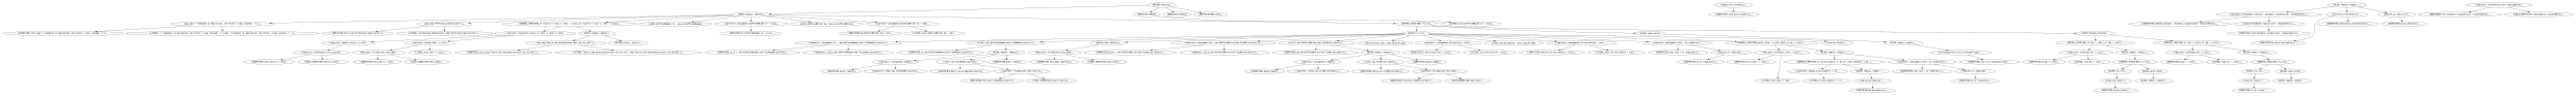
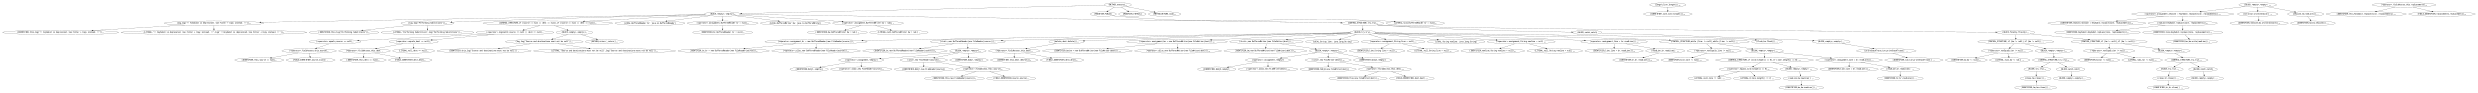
  digraph {
    fontname="Roboto Mono"
    node [fontname="Roboto Mono"]
    edge [fontname="Roboto Mono"]
    n1 [label=<(METHOD,execute)<SUB>88</SUB>>]
    n2 [label=<(BLOCK,&lt;empty&gt;,&lt;empty&gt;)<SUB>88</SUB>>]
    n3 [label=<(MODIFIER,PUBLIC)>]
    n4 [label=<(MODIFIER,VIRTUAL)>]
    n5 [label=<(METHOD_RETURN,void)<SUB>88</SUB>>]
    n6 [label=<(log,log(&quot;!! KeySubst is deprecated. Use Filter + Copy instead. !!&quot;))<SUB>89</SUB>>]
    n7 [label=<(log,log(&quot;Performing Substitions&quot;))<SUB>90</SUB>>]
    n8 [label=<(CONTROL_STRUCTURE,if (source == null || dest == null),if (source == null || dest == null))<SUB>91</SUB>>]
    n9 [label=<(LOCAL,BufferedReader br: java.io.BufferedReader)>]
    n10 [label=<(&lt;operator&gt;.assignment,BufferedReader br = null)<SUB>95</SUB>>]
    n11 [label=<(LOCAL,BufferedWriter bw: java.io.BufferedWriter)>]
    n12 [label=<(&lt;operator&gt;.assignment,BufferedWriter bw = null)<SUB>96</SUB>>]
    n13 [label=<(CONTROL_STRUCTURE,try,try)<SUB>97</SUB>>]
    n14 [label=<(LITERAL,null,BufferedReader br = null)<SUB>95</SUB>>]
    n15 [label=<(IDENTIFIER,this,log(&quot;!! KeySubst is deprecated. Use Filter + Copy instead. !!&quot;))<SUB>89</SUB>>]
    n16 [label=<(LITERAL,&quot;!! KeySubst is deprecated. Use Filter + Copy instead. !!&quot;,log(&quot;!! KeySubst is deprecated. Use Filter + Copy instead. !!&quot;))<SUB>89</SUB>>]
    n17 [label=<(IDENTIFIER,this,log(&quot;Performing Substitions&quot;))<SUB>90</SUB>>]
    n18 [label=<(LITERAL,&quot;Performing Substitions&quot;,log(&quot;Performing Substitions&quot;))<SUB>90</SUB>>]
    n19 [label=<(&lt;operator&gt;.logicalOr,source == null || dest == null)<SUB>91</SUB>>]
    n20 [label=<(BLOCK,&lt;empty&gt;,&lt;empty&gt;)<SUB>91</SUB>>]
    n21 [label=<(IDENTIFIER,br,BufferedReader br = null)<SUB>95</SUB>>]
    n22 [label=<(IDENTIFIER,bw,BufferedWriter bw = null)<SUB>46</SUB>>]
    n23 [label=<(LITERAL,null,BufferedWriter bw = null)<SUB>96</SUB>>]
    n24 [label=<(BLOCK,try,try)<SUB>97</SUB>>]
    n25 [label=<(BLOCK,catch,catch)>]
    n26 [label=<(BLOCK,finally,finally)<SUB>118</SUB>>]
    n27 [label=<(&lt;operator&gt;.equals,source == null)<SUB>91</SUB>>]
    n28 [label=<(&lt;operator&gt;.equals,dest == null)<SUB>91</SUB>>]
    n29 [label=<(log,log(&quot;Source and destinations must not be null&quot;))<SUB>92</SUB>>]
    n30 [label=<(RETURN,return;,return;)<SUB>93</SUB>>]
    n31 [label=<(&lt;operator&gt;.fieldAccess,this.source)<SUB>91</SUB>>]
    n32 [label=<(&lt;operator&gt;.fieldAccess,this.dest)<SUB>91</SUB>>]
    n33 [label=<(LITERAL,null,dest == null)<SUB>91</SUB>>]
    n34 [label=<(IDENTIFIER,this,source == null)<SUB>91</SUB>>]
    n35 [label=<(FIELD_IDENTIFIER,source,source)<SUB>91</SUB>>]
    n36 [label=<(IDENTIFIER,this,dest == null)<SUB>91</SUB>>]
    n37 [label=<(FIELD_IDENTIFIER,dest,dest)<SUB>91</SUB>>]
    n38 [label=<(IDENTIFIER,this,log(&quot;Source and destinations must not be null&quot;))<SUB>92</SUB>>]
    n39 [label=<(LITERAL,&quot;Source and destinations must not be null&quot;,log(&quot;Source and destinations must not be null&quot;))<SUB>92</SUB>>]
    n40 [label=<(&lt;operator&gt;.assignment,br = new BufferedReader(new FileReader(source)))<SUB>98</SUB>>]
    n41 [label=<(&lt;init&gt;,new BufferedReader(new FileReader(source)))<SUB>98</SUB>>]
    n42 [label=<(delete,dest.delete())<SUB>99</SUB>>]
    n43 [label=<(&lt;operator&gt;.assignment,bw = new BufferedWriter(new FileWriter(dest)))<SUB>100</SUB>>]
    n44 [label=<(&lt;init&gt;,new BufferedWriter(new FileWriter(dest)))<SUB>100</SUB>>]
    n45 [label=<(LOCAL,String line: java.lang.String)>]
    n46 [label=<(&lt;operator&gt;.assignment,String line = null)<SUB>102</SUB>>]
    n47 [label=<(LOCAL,String newline: java.lang.String)>]
    n48 [label=<(&lt;operator&gt;.assignment,String newline = null)<SUB>103</SUB>>]
    n49 [label=<(&lt;operator&gt;.assignment,line = br.readLine())<SUB>104</SUB>>]
    n50 [label=<(CONTROL_STRUCTURE,while (line != null),while (line != null))<SUB>105</SUB>>]
    n51 [label=<(flush,bw.flush())<SUB>115</SUB>>]
    n52 [label=<(BLOCK,&lt;empty&gt;,&lt;empty&gt;)<SUB>116</SUB>>]
    n53 [label=<(CONTROL_STRUCTURE,if (bw != null),if (bw != null))<SUB>119</SUB>>]
    n54 [label=<(CONTROL_STRUCTURE,if (bw != null),if (bw != null))<SUB>124</SUB>>]
    n55 [label=<(IDENTIFIER,br,br = new BufferedReader(new FileReader(source)))<SUB>98</SUB>>]
    n56 [label=<(&lt;operator&gt;.alloc,new BufferedReader(new FileReader(source)))<SUB>98</SUB>>]
    n57 [label=<(IDENTIFIER,br,new BufferedReader(new FileReader(source)))<SUB>98</SUB>>]
    n58 [label=<(BLOCK,&lt;empty&gt;,&lt;empty&gt;)<SUB>98</SUB>>]
    n59 [label=<(&lt;operator&gt;.fieldAccess,this.dest)<SUB>99</SUB>>]
    n60 [label=<(IDENTIFIER,bw,bw = new BufferedWriter(new FileWriter(dest)))<SUB>100</SUB>>]
    n61 [label=<(&lt;operator&gt;.alloc,new BufferedWriter(new FileWriter(dest)))<SUB>100</SUB>>]
    n62 [label=<(IDENTIFIER,bw,new BufferedWriter(new FileWriter(dest)))<SUB>100</SUB>>]
    n63 [label=<(BLOCK,&lt;empty&gt;,&lt;empty&gt;)<SUB>100</SUB>>]
    n64 [label=<(IDENTIFIER,line,String line = null)<SUB>102</SUB>>]
    n65 [label=<(LITERAL,null,String line = null)<SUB>102</SUB>>]
    n66 [label=<(IDENTIFIER,newline,String newline = null)<SUB>103</SUB>>]
    n67 [label=<(LITERAL,null,String newline = null)<SUB>103</SUB>>]
    n68 [label=<(IDENTIFIER,line,line = br.readLine())<SUB>104</SUB>>]
    n69 [label=<(readLine,br.readLine())<SUB>104</SUB>>]
    n70 [label=<(&lt;operator&gt;.notEquals,line != null)<SUB>105</SUB>>]
    n71 [label=<(BLOCK,&lt;empty&gt;,&lt;empty&gt;)<SUB>105</SUB>>]
    n72 [label=<(&lt;operator&gt;.assignment,&lt;empty&gt;)>]
    n73 [label=<(&lt;init&gt;,new FileReader(source))<SUB>91</SUB>>]
    n74 [label=<(IDENTIFIER,$obj1,&lt;empty&gt;)>]
    n75 [label=<(IDENTIFIER,$obj1,&lt;empty&gt;)>]
    n76 [label=<(&lt;operator&gt;.alloc,new FileReader(source))<SUB>98</SUB>>]
    n77 [label=<(IDENTIFIER,$obj1,new FileReader(source))>]
    n78 [label=<(&lt;operator&gt;.fieldAccess,this.source)<SUB>98</SUB>>]
    n79 [label=<(IDENTIFIER,this,new FileReader(source))<SUB>98</SUB>>]
    n80 [label=<(FIELD_IDENTIFIER,source,source)<SUB>98</SUB>>]
    n81 [label=<(IDENTIFIER,this,dest.delete())<SUB>99</SUB>>]
    n82 [label=<(FIELD_IDENTIFIER,dest,dest)<SUB>99</SUB>>]
    n83 [label=<(&lt;operator&gt;.assignment,&lt;empty&gt;)>]
    n84 [label=<(&lt;init&gt;,new FileWriter(dest))<SUB>100</SUB>>]
    n85 [label=<(IDENTIFIER,$obj3,&lt;empty&gt;)>]
    n86 [label=<(IDENTIFIER,$obj3,&lt;empty&gt;)>]
    n87 [label=<(&lt;operator&gt;.alloc,new FileWriter(dest))<SUB>100</SUB>>]
    n88 [label=<(IDENTIFIER,$obj3,new FileWriter(dest))>]
    n89 [label=<(&lt;operator&gt;.fieldAccess,this.dest)<SUB>100</SUB>>]
    n90 [label=<(IDENTIFIER,this,new FileWriter(dest))<SUB>100</SUB>>]
    n91 [label=<(FIELD_IDENTIFIER,dest,dest)<SUB>100</SUB>>]
    n92 [label=<(IDENTIFIER,br,br.readLine())<SUB>104</SUB>>]
    n93 [label=<(IDENTIFIER,line,line != null)<SUB>105</SUB>>]
    n94 [label=<(LITERAL,null,line != null)<SUB>105</SUB>>]
    n95 [label=<(CONTROL_STRUCTURE,if (line.length() == 0),if (line.length() == 0))<SUB>106</SUB>>]
    n96 [label=<(&lt;operator&gt;.assignment,line = br.readLine())<SUB>113</SUB>>]
    n97 [label=<(&lt;operator&gt;.equals,line.length() == 0)<SUB>156</SUB>>]
    n98 [label=<(BLOCK,&lt;empty&gt;,&lt;empty&gt;)<SUB>106</SUB>>]
    n99 [label=<(IDENTIFIER,line,line = br.readLine())<SUB>113</SUB>>]
    n100 [label=<(readLine,br.readLine())<SUB>113</SUB>>]
    n101 [label=<(LITERAL,0,line.length() == 0)<SUB>106</SUB>>]
    n102 [label=<(newLine,bw.newLine())<SUB>107</SUB>>]
    n103 [label=<(length,line.length())<SUB>106</SUB>>]
    n104 [label=<(IDENTIFIER,line,line.length())<SUB>106</SUB>>]
    n105 [label=<(IDENTIFIER,bw,bw.newLine())<SUB>107</SUB>>]
    n106 [label=<(BLOCK,&lt;empty&gt;,&lt;empty&gt;)<SUB>108</SUB>>]
    n107 [label=<(&lt;operator&gt;.assignment,newline = KeySubst.replace(line, replacements))<SUB>109</SUB>>]
    n108 [label=<(write,bw.write(newline))<SUB>110</SUB>>]
    n109 [label=<(newLine,bw.newLine())<SUB>111</SUB>>]
    n110 [label=<(IDENTIFIER,newline,newline = KeySubst.replace(line, replacements))<SUB>109</SUB>>]
    n111 [label=<(replace,KeySubst.replace(line, replacements))<SUB>109</SUB>>]
    n112 [label=<(IDENTIFIER,bw,bw.write(newline))<SUB>110</SUB>>]
    n113 [label=<(IDENTIFIER,newline,bw.write(newline))<SUB>110</SUB>>]
    n114 [label=<(IDENTIFIER,bw,bw.newLine())<SUB>111</SUB>>]
+   n115 [label=<(IDENTIFIER,KeySubst,KeySubst.replace(line, replacements))<SUB>109</SUB>>]
    n116 [label=<(IDENTIFIER,line,KeySubst.replace(line, replacements))<SUB>109</SUB>>]
    n117 [label=<(&lt;operator&gt;.fieldAccess,this.replacements)<SUB>109</SUB>>]
    n118 [label=<(IDENTIFIER,this,KeySubst.replace(line, replacements))<SUB>109</SUB>>]
    n119 [label=<(FIELD_IDENTIFIER,replacements,replacements)<SUB>109</SUB>>]
    n120 [label=<(IDENTIFIER,br,br.readLine())<SUB>113</SUB>>]
    n121 [label=<(printStackTrace,ioe.printStackTrace())<SUB>117</SUB>>]
    n122 [label=<(IDENTIFIER,ioe,ioe.printStackTrace())<SUB>117</SUB>>]
    n123 [label=<(&lt;operator&gt;.notEquals,bw != null)<SUB>119</SUB>>]
    n124 [label=<(BLOCK,&lt;empty&gt;,&lt;empty&gt;)<SUB>119</SUB>>]
    n125 [label=<(&lt;operator&gt;.notEquals,bw != null)<SUB>124</SUB>>]
    n126 [label=<(BLOCK,&lt;empty&gt;,&lt;empty&gt;)<SUB>124</SUB>>]
    n127 [label=<(IDENTIFIER,bw,bw != null)<SUB>119</SUB>>]
    n128 [label=<(LITERAL,null,bw != null)<SUB>119</SUB>>]
    n129 [label=<(CONTROL_STRUCTURE,try,try)<SUB>120</SUB>>]
    n130 [label=<(BLOCK,try,try)<SUB>120</SUB>>]
    n131 [label=<(BLOCK,catch,catch)>]
    n132 [label=<(close,bw.close())<SUB>121</SUB>>]
    n133 [label=<(BLOCK,&lt;empty&gt;,&lt;empty&gt;)<SUB>122</SUB>>]
    n134 [label=<(IDENTIFIER,bw,bw.close())<SUB>121</SUB>>]
    n135 [label=<(IDENTIFIER,bw,bw != null)<SUB>124</SUB>>]
    n136 [label=<(LITERAL,null,bw != null)<SUB>124</SUB>>]
    n137 [label=<(CONTROL_STRUCTURE,try,try)<SUB>125</SUB>>]
    n138 [label=<(BLOCK,try,try)<SUB>125</SUB>>]
    n139 [label=<(BLOCK,catch,catch)>]
    n140 [label=<(close,br.close())<SUB>126</SUB>>]
    n141 [label=<(BLOCK,&lt;empty&gt;,&lt;empty&gt;)<SUB>127</SUB>>]
    n142 [label=<(IDENTIFIER,br,br.close())<SUB>126</SUB>>]
    n1 -> n2
    n1 -> n3
    n1 -> n4
    n1 -> n5
    n2 -> n6
    n2 -> n7
    n2 -> n8
    n2 -> n9
    n2 -> n10
    n2 -> n11
    n2 -> n12
    n2 -> n13
    n3 -> n14
    n6 -> n15
    n6 -> n16
    n7 -> n17
    n7 -> n18
    n8 -> n19
    n8 -> n20
    n10 -> n21
    n12 -> n22
    n12 -> n23
    n13 -> n24
    n13 -> n25
    n13 -> n26
    n19 -> n27
    n19 -> n28
    n20 -> n29
    n20 -> n30
    n24 -> n40
    n24 -> n41
    n24 -> n42
    n24 -> n43
    n24 -> n44
    n24 -> n45
    n24 -> n46
    n24 -> n47
    n24 -> n48
    n24 -> n49
    n24 -> n50
    n24 -> n51
    n25 -> n52
    n26 -> n53
    n26 -> n54
    n27 -> n31
    n28 -> n32
    n28 -> n33
    n29 -> n38
    n29 -> n39
    n31 -> n34
    n31 -> n35
    n32 -> n36
    n32 -> n37
    n40 -> n55
    n40 -> n56
    n41 -> n57
    n41 -> n58
    n42 -> n59
    n43 -> n60
    n43 -> n61
    n44 -> n62
    n44 -> n63
    n46 -> n64
    n46 -> n65
    n48 -> n66
    n48 -> n67
    n49 -> n68
    n49 -> n69
    n50 -> n70
    n50 -> n71
    n52 -> n121
    n53 -> n123
    n53 -> n124
    n54 -> n125
    n54 -> n126
    n58 -> n72
    n58 -> n73
    n58 -> n74
    n59 -> n81
    n59 -> n82
    n63 -> n83
    n63 -> n84
    n63 -> n85
    n69 -> n92
    n70 -> n93
-   n70 -> n94
+   n97 -> n94
    n71 -> n95
    n71 -> n96
    n72 -> n75
    n72 -> n76
    n73 -> n77
    n73 -> n78
    n78 -> n79
    n78 -> n80
    n83 -> n86
    n83 -> n87
    n84 -> n88
    n84 -> n89
    n89 -> n90
    n89 -> n91
    n95 -> n97
    n95 -> n98
    n96 -> n99
    n96 -> n100
    n97 -> n101
    n98 -> n102
    n100 -> n120
    n102 -> n105
    n103 -> n104
    n106 -> n107
    n106 -> n108
    n106 -> n109
    n107 -> n110
    n107 -> n111
-   n108 -> n112
+   n116 -> n112
    n108 -> n113
    n109 -> n114
+   n111 -> n115
    n111 -> n116
    n117 -> n118
    n117 -> n119
    n121 -> n122
    n123 -> n127
    n123 -> n128
    n124 -> n129
    n125 -> n135
    n125 -> n136
    n126 -> n137
    n129 -> n130
    n129 -> n131
    n130 -> n132
    n131 -> n133
-   n132 -> n134
+   n134 -> n132
    n137 -> n138
    n137 -> n139
    n138 -> n140
    n139 -> n141
    n140 -> n142
  }
